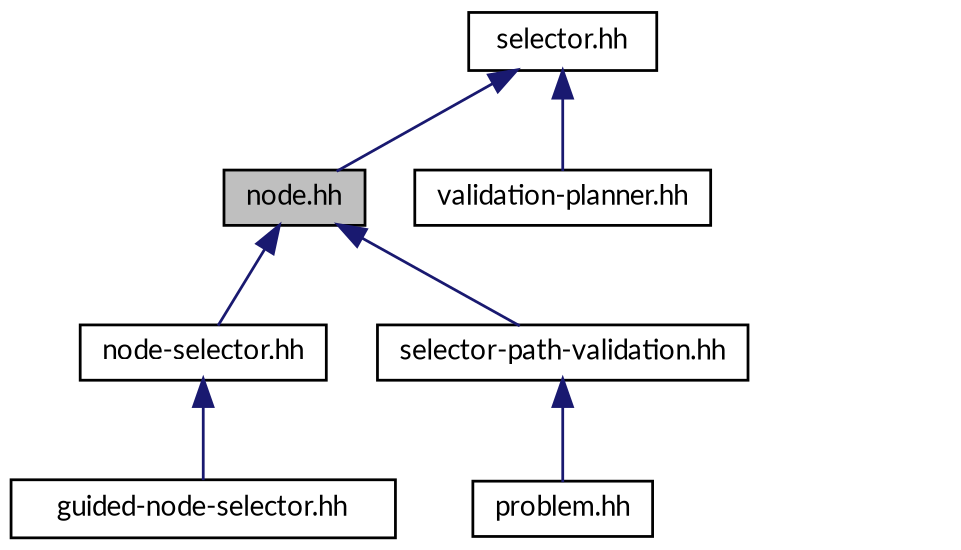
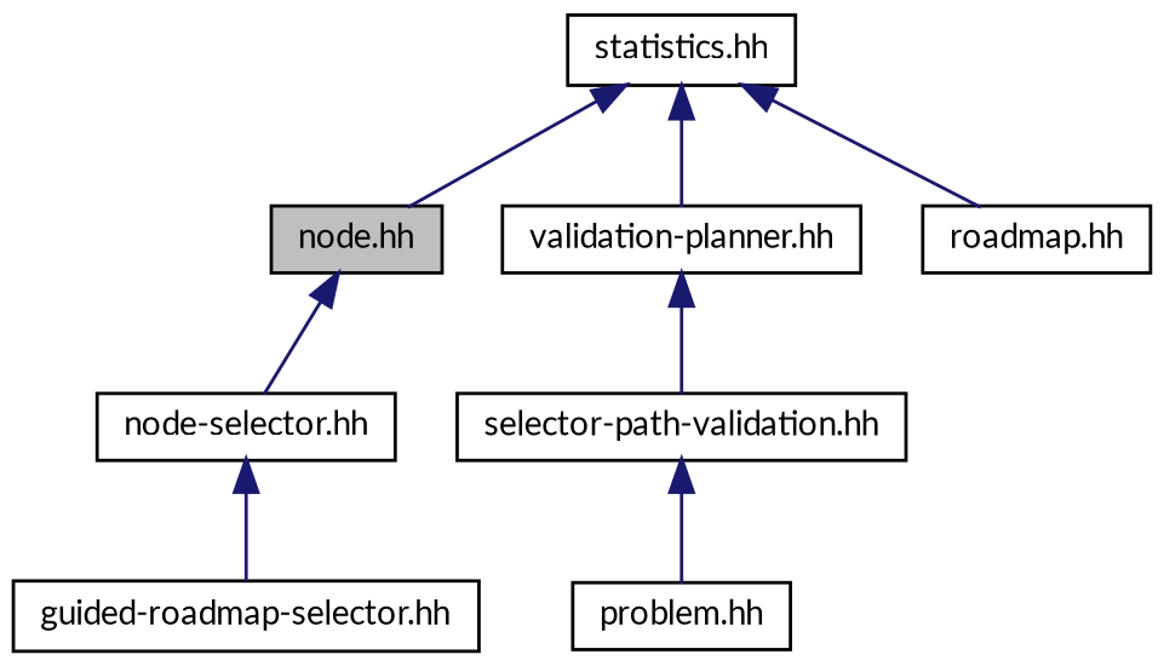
  digraph {
    fontname=Lato
    node [color=black fillcolor=white fontname=Lato fontsize=10 shape=record style=filled]
    edge [color=midnightblue dir=back fontname=Lato fontsize=10 labelfontname=Helvetica labelfontsize=10 style=solid]
    n1 [fillcolor=grey75 fontcolor=black height=0.2 label="node.hh" width=0.4]
    n2 [height=0.2 label="node-selector.hh" width=0.4]
    n3 [height=0.2 label="selector-path-validation.hh" width=0.4]
-   n4 [height=0.2 label="guided-node-selector.hh" width=0.4]
-   n5 [height=0.2 label="selector.hh" width=0.4]
+   n4 [height=0.2 label="guided-roadmap-selector.hh" width=0.4]
+   n5 [height=0.2 label="statistics.hh" width=0.4]
    n6 [height=0.2 label="validation-planner.hh" width=0.4]
+   n7 [height=0.2 label="roadmap.hh" width=0.4]
    n8 [height=0.2 label="problem.hh" width=0.4]
    n1 -> n2
-   n1 -> n3
+   n6 -> n3
    n2 -> n4
    n3 -> n8
    n5 -> n1
    n5 -> n6
+   n5 -> n7
  }
